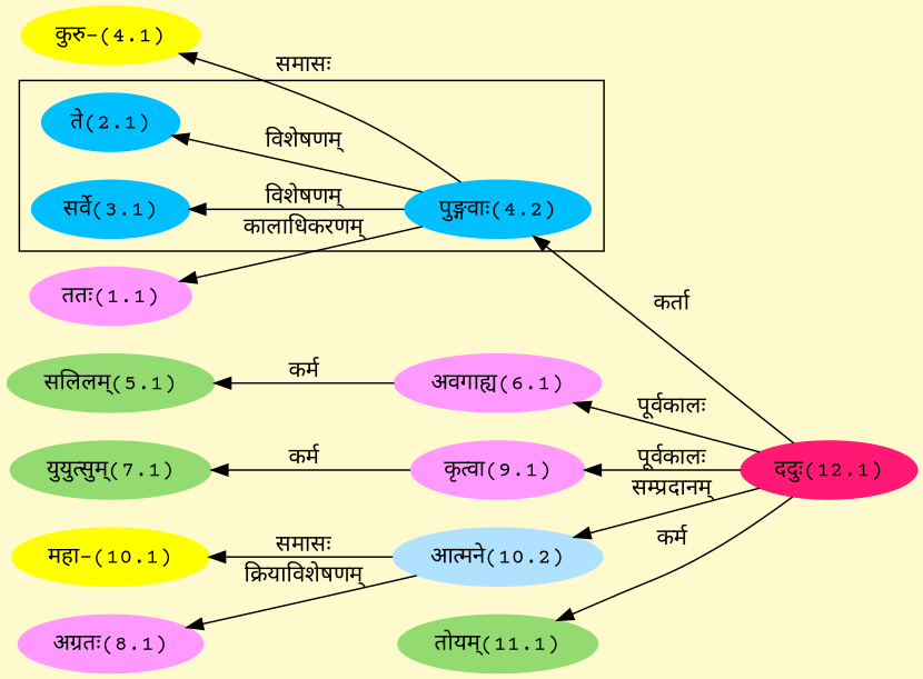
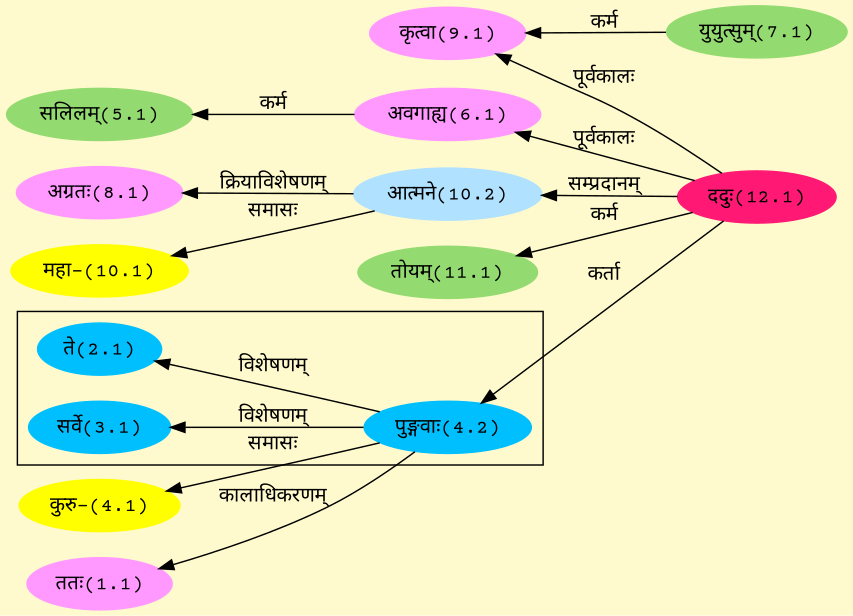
  digraph {
    bgcolor=lemonchiffon1
    compound=true
    fontname="Courier Prime"
    rankdir=LR
    node [color="#FF99FF" fontname="Courier Prime" style=filled]
    edge [dir=back fontname="Courier Prime"]
    n1 [color="#00BFFF" label="ते(2.1)"]
    n2 [color="#00BFFF" label="पुङ्गवाः(4.2)"]
    n3 [color="#00BFFF" label="सर्वे(3.1)"]
    n4 [color="#FF1975" label="ददुः(12.1)"]
    n5 [label="ततः(1.1)"]
    n6 [color="#FFFF00" label="कुरु-(4.1)"]
    n7 [color="#93DB70" label="सलिलम्(5.1)"]
    n8 [label="अवगाह्य(6.1)"]
    n9 [color="#93DB70" label="युयुत्सुम्(7.1)"]
    n10 [label="कृत्वा(9.1)"]
    n11 [label="अग्रतः(8.1)"]
    n12 [color="#B0E2FF" label="आत्मने(10.2)"]
    n13 [color="#FFFF00" label="महा-(10.1)"]
    n14 [color="#93DB70" label="तोयम्(11.1)"]
    subgraph cluster_1 {
      n1
      n2
      n3
    }
    n1 -> n2 [label="विशेषणम्"]
    n2 -> n4 [label="कर्ता"]
    n3 -> n2 [label="विशेषणम्"]
    n5 -> n2 [label="कालाधिकरणम्"]
    n6 -> n2 [label="समासः"]
    n7 -> n8 [label="कर्म"]
    n8 -> n4 [label="पूर्वकालः"]
-   n9 -> n10 [label="कर्म"]
+   n10 -> n9 [label="कर्म"]
    n10 -> n4 [label="पूर्वकालः"]
    n11 -> n12 [label="क्रियाविशेषणम्"]
    n12 -> n4 [label="सम्प्रदानम्"]
    n13 -> n12 [label="समासः"]
    n14 -> n4 [label="कर्म"]
  }
